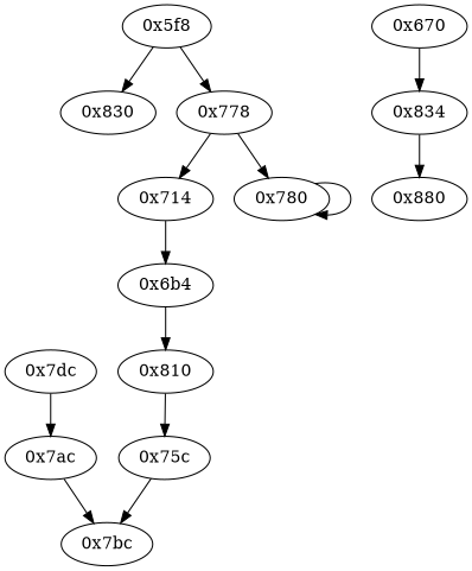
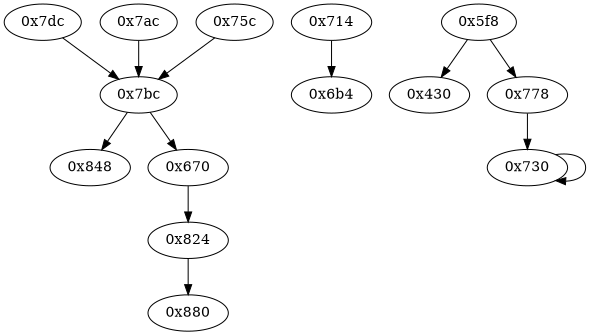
  digraph {
+   "0x848" [opcode="[u'ldr', u'ldr', u'smull', u'asr', u'add', u'add', u'sub', u'str', u'ldr', u'b']"]
    "0x7dc" [opcode="[u'ldr', u'ldr', u'add', u'add', u'str', u'ldr', u'ldr', u'smull', u'asr', u'add', u'str', u'ldr', u'b']"]
    "0x7ac" [opcode="[u'ldr', u'ldr', u'mov', u'b']"]
    "0x7bc" [opcode="[u'str', u'str', u'ldr', u'ldr', u'ldr', u'cmp', u'mov', u'b']"]
    "0x670" [opcode="[u'ldr', u'mov', u'bl', u'ldr', u'b']"]
-   "0x824" [opcode="[u'mov', u'mov', u'b']" label="0x834"]
+   "0x824" [opcode="[u'mov', u'mov', u'b']"]
    "0x714" [opcode="[u'ldr', u'str', u'ldr', u'b']"]
    "0x6b4" [opcode="[u'ldr', u'ldr', u'str', u'ldr', u'b']"]
-   "0x810" [opcode="[u'ldr', u'ldrb', u'str', u'ldr', u'b']"]
    "0x75c" [opcode="[u'ldr', u'mov', u'mov', u'b']"]
    n11 [label="0x880" opcode="[u'mov', u'sub', u'pop']"]
-   "0x830" [opcode="[u'cmp', u'mov', u'mov', u'strb', u'ldr', u'b']"]
+   "0x830" [opcode="[u'cmp', u'mov', u'mov', u'strb', u'ldr', u'b']" label="0x430"]
    "0x778" [opcode="[u'ldrb', u'ldr', u'ldr', u'cmp', u'mov', u'b']"]
-   "0x730" [opcode="[u'ldr', u'cmp', u'mov', u'mov', u'b']" label="0x780"]
+   "0x730" [opcode="[u'ldr', u'cmp', u'mov', u'mov', u'b']"]
    "0x5f8" [opcode="[u'push', u'add', u'sub', u'mov', u'add', u'ldr', u'str', u'ldr', u'ldr', u'ldr', u'add', u'b']"]
-   "0x7dc" -> "0x7ac"
+   "0x7dc" -> "0x7bc"
    "0x7ac" -> "0x7bc"
+   "0x7bc" -> "0x848"
+   "0x7bc" -> "0x670"
    "0x670" -> "0x824"
    "0x824" -> n11
    "0x714" -> "0x6b4"
-   "0x6b4" -> "0x810"
-   "0x810" -> "0x75c"
    "0x75c" -> "0x7bc"
-   "0x778" -> "0x714"
    "0x778" -> "0x730"
    "0x730" -> "0x730"
    "0x5f8" -> "0x830"
    "0x5f8" -> "0x778"
  }
